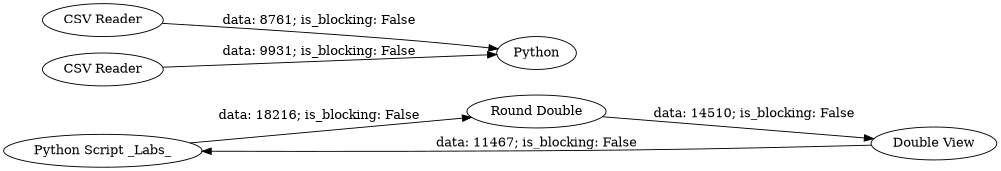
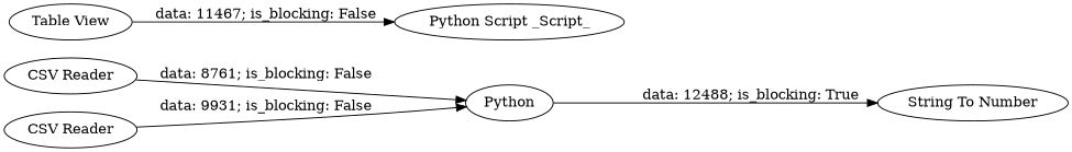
  digraph {
    rankdir=LR
-   n2 [label="Python Script _Labs_"]
-   n3 [label="Round Double"]
+   n1 [label="String To Number"]
+   n2 [label="Python Script _Script_"]
    n4 [label="CSV Reader"]
    n5 [label=Python]
-   n6 [label="Double View"]
+   n6 [label="Table View"]
    n7 [label="CSV Reader"]
-   n2 -> n3 [label="data: 18216; is_blocking: False"]
-   n3 -> n6 [label="data: 14510; is_blocking: False"]
    n4 -> n5 [label="data: 8761; is_blocking: False"]
+   n5 -> n1 [label="data: 12488; is_blocking: True"]
    n6 -> n2 [label="data: 11467; is_blocking: False"]
    n7 -> n5 [label="data: 9931; is_blocking: False"]
  }
